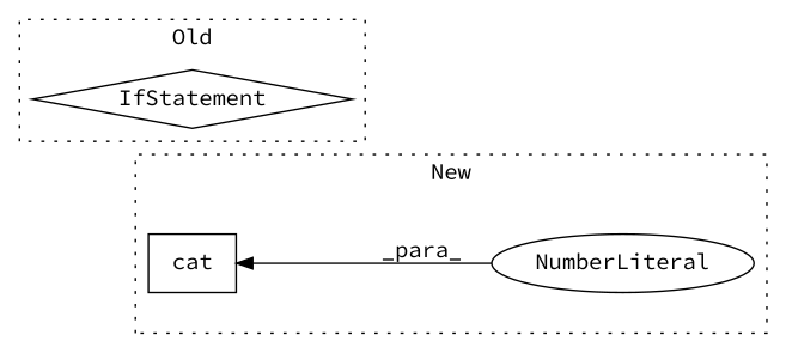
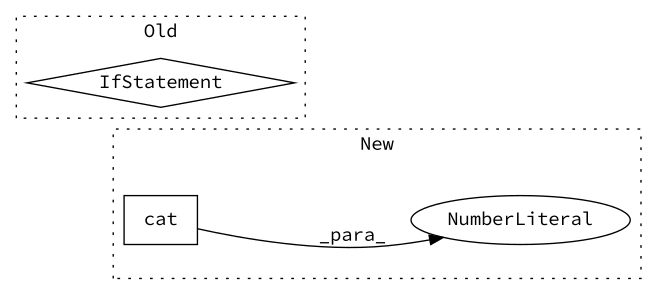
  digraph {
    rankdir=LR
    fontname="Source Code Pro"
    node [fontname="Source Code Pro"]
    n1 [a=32 l="9,1" label=cat s="2833,2879" shape=box]
    n2 [a=34 l=1 label=NumberLiteral s=2878 shape=ellipse]
    n3 [a=25 l=3 label=IfStatement s=1740 shape=diamond]
    subgraph cluster_1 {
      label=New
      style=dotted
      n1
      n2
    }
    subgraph cluster_2 {
      label=Old
      style=dotted
      n3
    }
-   n2 -> n1 [label=_para_ fontname="Source Code Pro"]
+   n1 -> n2 [label=_para_ fontname="Source Code Pro"]
  }
